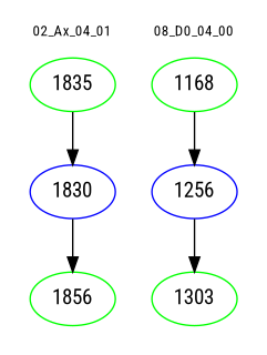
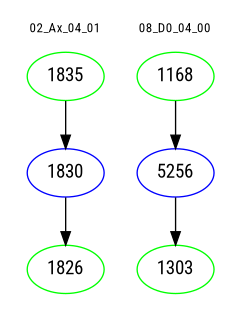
  digraph {
    fontname="Roboto Condensed"
    node [color=green fontname="Roboto Condensed"]
    edge [color=black fontname="Roboto Condensed"]
    n1 [label=1835]
    n2 [color=blue label=1830]
-   n3 [label=1856]
+   n3 [label=1826]
    n4 [label=1168]
-   n5 [color=blue label=1256]
+   n5 [color=blue label=5256]
    n6 [label=1303]
    subgraph cluster_1 {
      color=white
      fontsize=10
      label="02_Ax_04_01"
      n1
      n2
      n3
    }
    subgraph cluster_2 {
      color=white
      fontsize=10
      label="08_D0_04_00"
      n4
      n5
      n6
    }
    n1 -> n2
    n2 -> n3
    n4 -> n5
    n5 -> n6
  }
